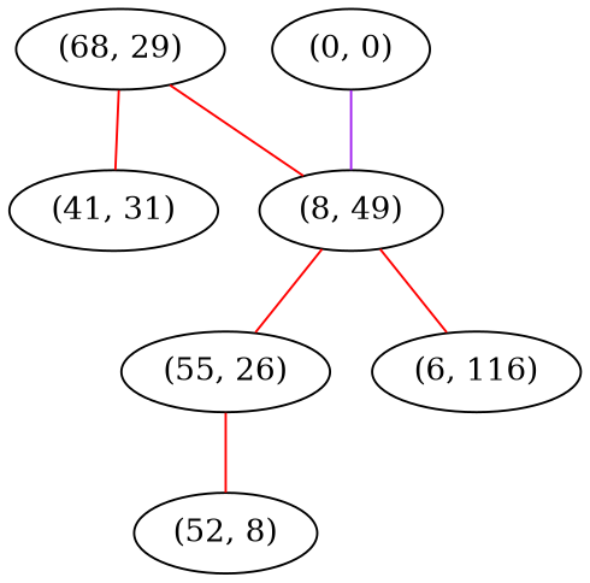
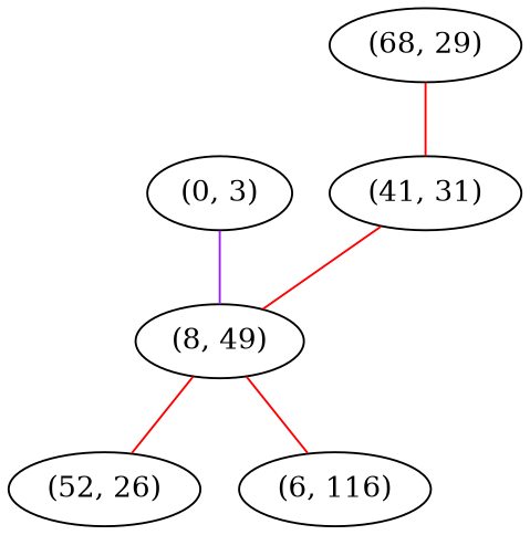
  graph {
    edge [color=red weight=1]
    n1 [label="(41, 31)"]
    "(68, 29)"
    "(8, 49)"
-   "(55, 26)"
-   "(52, 8)"
+   "(55, 26)" [label="(52, 26)"]
    n6 [label="(6, 116)"]
-   "(0, 0)"
+   "(0, 0)" [label="(0, 3)"]
    "(68, 29)" -- n1
-   "(68, 29)" -- "(8, 49)"
+   n1 -- "(8, 49)"
    "(8, 49)" -- "(55, 26)"
    "(8, 49)" -- n6
-   "(55, 26)" -- "(52, 8)"
    "(0, 0)" -- "(8, 49)" [color=purple weight=4]
  }
